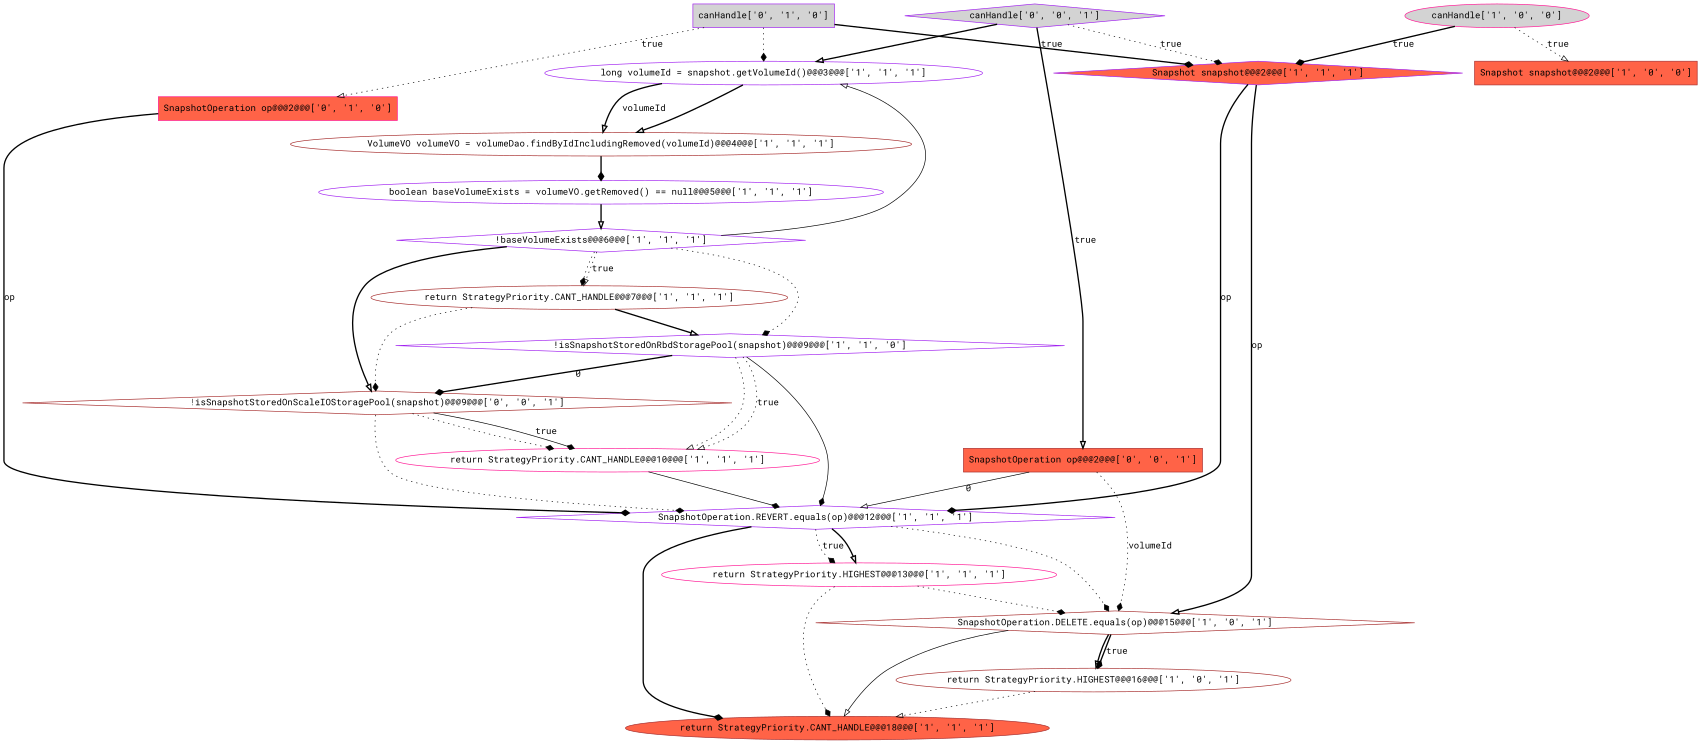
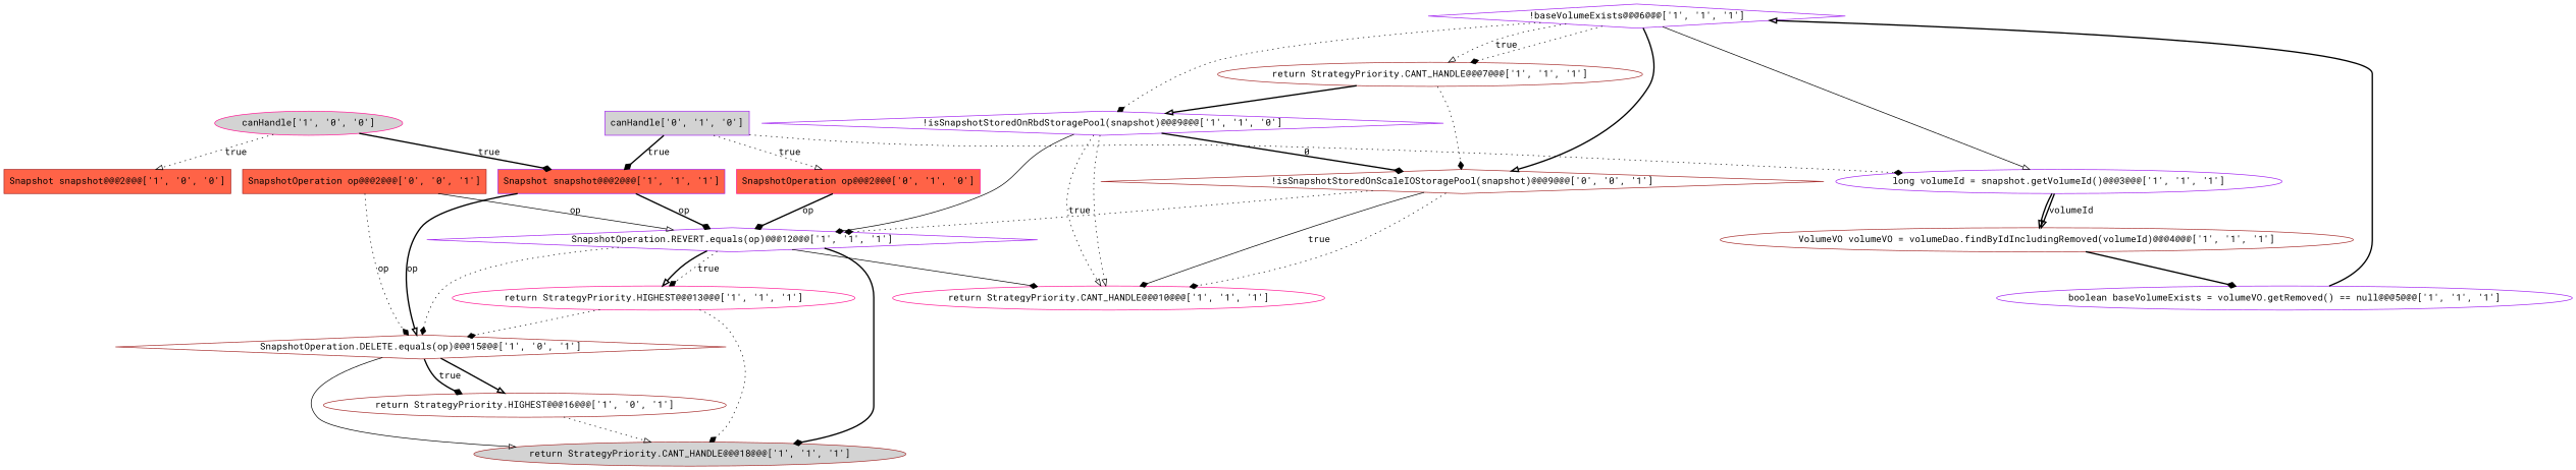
  digraph {
    fontname="Roboto Mono"
    node [color=brown fillcolor=white fontname="Roboto Mono" shape=ellipse style=filled]
    edge [arrowhead=diamond fontname="Roboto Mono" style=bold]
    n1 [label="SnapshotOperation.DELETE.equals(op)@@@15@@@['1', '0', '1']" shape=diamond]
-   n2 [fillcolor=tomato label="return StrategyPriority.CANT_HANDLE@@@18@@@['1', '1', '1']"]
+   n2 [fillcolor=lightgray label="return StrategyPriority.CANT_HANDLE@@@18@@@['1', '1', '1']"]
    n3 [label="return StrategyPriority.HIGHEST@@@16@@@['1', '0', '1']"]
    n4 [color=purple fillcolor=lightgray label="canHandle['0', '1', '0']" shape=box]
    n5 [color=purple label="long volumeId = snapshot.getVolumeId()@@@3@@@['1', '1', '1']"]
-   n6 [color=purple fillcolor=tomato label="Snapshot snapshot@@@2@@@['1', '1', '1']" shape=diamond]
+   n6 [color=purple fillcolor=tomato label="Snapshot snapshot@@@2@@@['1', '1', '1']" shape=box]
    n7 [color=deeppink fillcolor=tomato label="SnapshotOperation op@@@2@@@['0', '1', '0']" shape=box]
    n8 [label="VolumeVO volumeVO = volumeDao.findByIdIncludingRemoved(volumeId)@@@4@@@['1', '1', '1']"]
    n9 [color=purple label="SnapshotOperation.REVERT.equals(op)@@@12@@@['1', '1', '1']" shape=diamond]
    n10 [color=purple label="boolean baseVolumeExists = volumeVO.getRemoved() == null@@@5@@@['1', '1', '1']"]
    n11 [label="!isSnapshotStoredOnScaleIOStoragePool(snapshot)@@@9@@@['0', '0', '1']" shape=diamond]
    n12 [color=deeppink label="return StrategyPriority.CANT_HANDLE@@@10@@@['1', '1', '1']"]
    n13 [color=deeppink label="return StrategyPriority.HIGHEST@@@13@@@['1', '1', '1']"]
    n14 [label="return StrategyPriority.CANT_HANDLE@@@7@@@['1', '1', '1']"]
    n15 [color=purple label="!isSnapshotStoredOnRbdStoragePool(snapshot)@@@9@@@['1', '1', '0']" shape=diamond]
-   n16 [color=purple fillcolor=lightgray label="canHandle['0', '0', '1']" shape=diamond]
    n17 [fillcolor=tomato label="SnapshotOperation op@@@2@@@['0', '0', '1']" shape=box]
    n18 [color=purple label="!baseVolumeExists@@@6@@@['1', '1', '1']" shape=diamond]
    n19 [color=deeppink fillcolor=lightgray label="canHandle['1', '0', '0']"]
    n20 [fillcolor=tomato label="Snapshot snapshot@@@2@@@['1', '0', '0']" shape=box]
    n1 -> n2 [arrowhead=onormal style=solid]
    n1 -> n3 [arrowhead=onormal]
    n1 -> n3 [label=true]
    n3 -> n2 [arrowhead=onormal style=dotted]
    n4 -> n5 [style=dotted]
    n4 -> n6 [label=true]
    n4 -> n7 [arrowhead=onormal label=true style=dotted]
    n5 -> n8 [arrowhead=onormal]
    n5 -> n8 [arrowhead=onormal label=volumeId]
    n6 -> n1 [arrowhead=onormal label=op]
    n6 -> n9 [label=op]
    n7 -> n9 [label=op]
    n8 -> n10
    n9 -> n1 [style=dotted]
    n9 -> n2
    n9 -> n13 [label=true style=dotted]
    n9 -> n13 [arrowhead=onormal]
    n10 -> n18 [arrowhead=onormal]
    n11 -> n9 [style=dotted]
    n11 -> n12 [label=true style=solid]
    n11 -> n12 [style=dotted]
-   n12 -> n9 [style=solid]
+   n9 -> n12 [style=solid]
    n13 -> n1 [style=dotted]
    n13 -> n2 [style=dotted]
    n14 -> n11 [style=dotted]
    n14 -> n15 [arrowhead=onormal]
    n15 -> n9 [style=solid]
    n15 -> n11 [label=0]
    n15 -> n12 [arrowhead=onormal style=dotted]
    n15 -> n12 [arrowhead=onormal label=true style=dotted]
-   n16 -> n5 [arrowhead=onormal]
-   n16 -> n6 [label=true style=dotted]
-   n16 -> n17 [arrowhead=onormal label=true]
-   n17 -> n1 [label=volumeId style=dotted]
-   n17 -> n9 [arrowhead=onormal label=0 style=solid]
+   n17 -> n1 [label=op style=dotted]
+   n17 -> n9 [arrowhead=onormal label=op style=solid]
    n18 -> n5 [arrowhead=onormal style=solid]
    n18 -> n11 [arrowhead=onormal]
    n18 -> n14 [style=dotted]
    n18 -> n14 [arrowhead=onormal label=true style=dotted]
    n18 -> n15 [style=dotted]
    n19 -> n6 [label=true]
    n19 -> n20 [arrowhead=onormal label=true style=dotted]
  }
